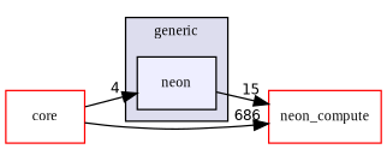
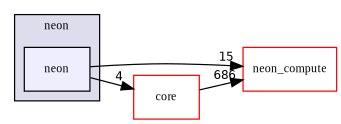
  digraph {
    compound=true
    fontname="Liberation Serif"
    rankdir=LR
    node [fillcolor=white fontname="Liberation Serif" fontsize=10 shape=box style=filled color=red]
    edge [fontname="Liberation Serif" labeldistance=1.5 labelfontname=Helvetica labelfontsize=10]
    n1 [fillcolor="#eeeeff" label=neon pencolor=black color=""]
    n2 [label=neon_compute]
    n3 [label=core]
    subgraph cluster_1 {
      bgcolor="#ddddee"
      fontsize=10
-     label=generic
+     label=neon
      pencolor=black
      n1
    }
    n1 -> n2 [headlabel=15]
-   n3 -> n1 [headlabel=4]
+   n1 -> n3 [headlabel=4]
    n3 -> n2 [headlabel=686]
  }
